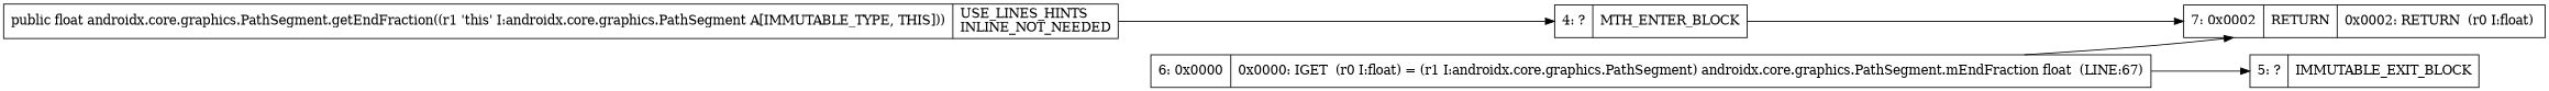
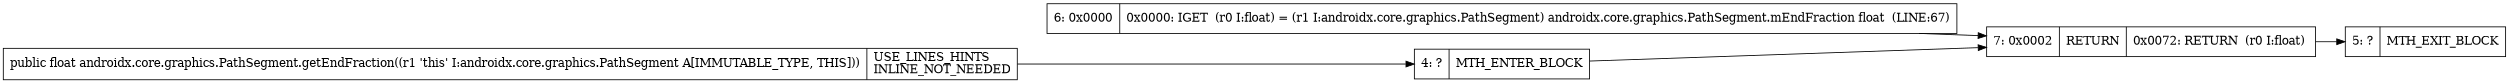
  digraph {
    rankdir=LR
    node [shape=record]
    n1 [label="{4\:\ ?|MTH_ENTER_BLOCK\l}"]
-   n2 [label="{7\:\ 0x0002|RETURN\l|0x0002: RETURN  (r0 I:float) \l}"]
+   n2 [label="{7\:\ 0x0002|RETURN\l|0x0072: RETURN  (r0 I:float) \l}"]
    n3 [label="{6\:\ 0x0000|0x0000: IGET  (r0 I:float) = (r1 I:androidx.core.graphics.PathSegment) androidx.core.graphics.PathSegment.mEndFraction float  (LINE:67)\l}"]
-   n4 [label="{5\:\ ?|IMMUTABLE_EXIT_BLOCK\l}"]
+   n4 [label="{5\:\ ?|MTH_EXIT_BLOCK\l}"]
    n5 [label="{public float androidx.core.graphics.PathSegment.getEndFraction((r1 'this' I:androidx.core.graphics.PathSegment A[IMMUTABLE_TYPE, THIS]))  | USE_LINES_HINTS\lINLINE_NOT_NEEDED\l}"]
    n1 -> n2
-   n3 -> n4
+   n2 -> n4
    n3 -> n2
    n5 -> n1
  }
